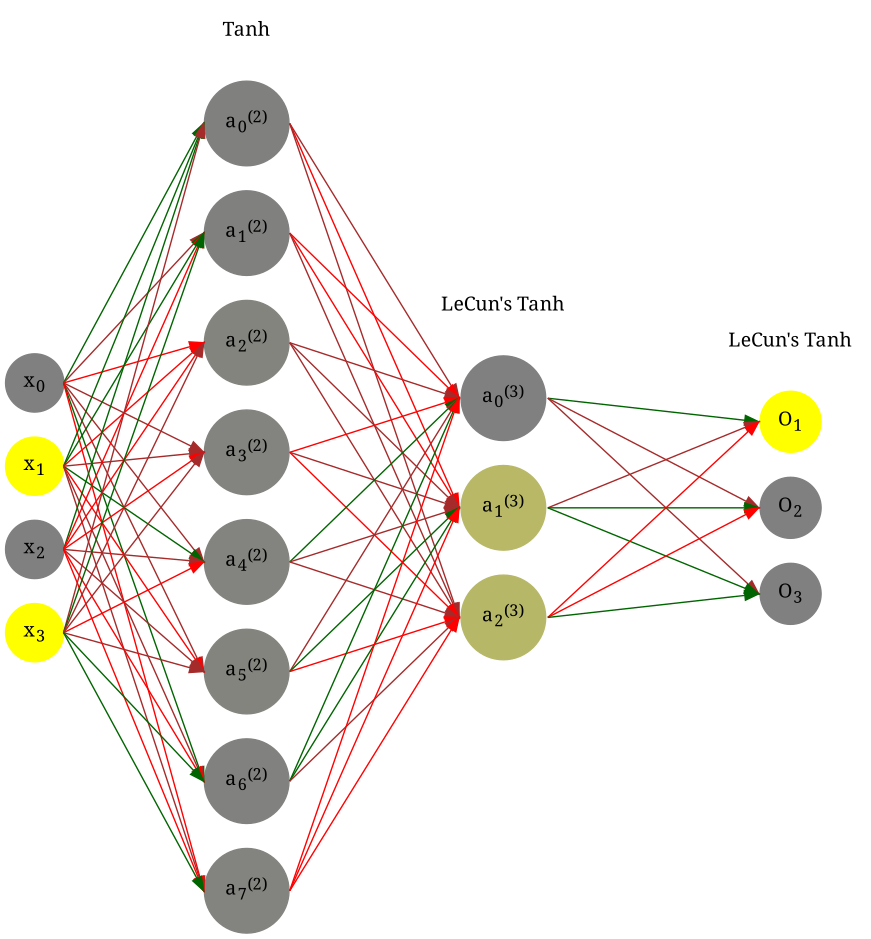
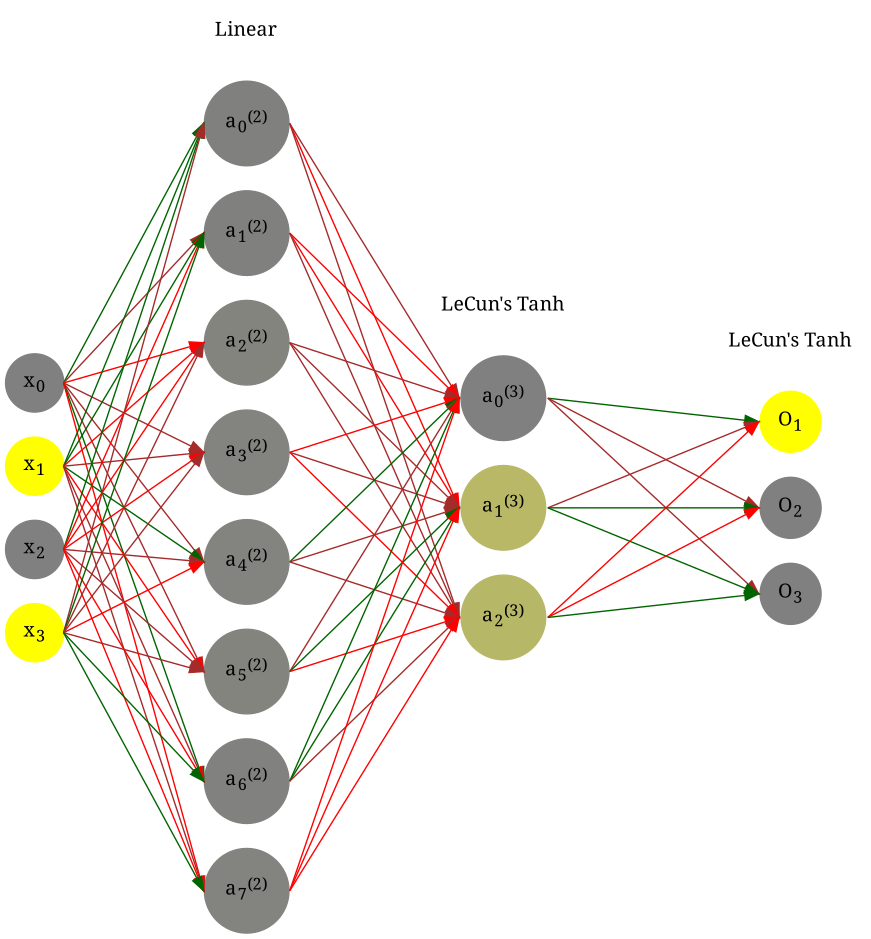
  digraph {
    rankdir=LR
    ranksep=1.4
    splines=false
    fontname="Noto Serif"
    node [color="0.1667, 0.0, 0.5" fillcolor="0.1667, 0.0, 0.5" shape=circle style=filled fontname="Noto Serif"]
    edge [headport=w style=solid tailport=e fontname="Noto Serif" color=brown]
    n1 [label=<x<sub>0</sub>>]
    n2 [color="0.1667, 1.0, 1.0" fillcolor="0.1667, 1.0, 1.0" label=<x<sub>1</sub>>]
    n3 [label=<x<sub>2</sub>>]
    n4 [color="0.1667, 1.0, 1.0" fillcolor="0.1667, 1.0, 1.0" label=<x<sub>3</sub>>]
    n5 [color="0.1667, 0.003343, 0.501671" fillcolor="0.1667, 0.003343, 0.501671" label=<a<sub>0</sub><sup>(2)</sup>>]
    n6 [color="0.1667, 0.002905, 0.501453" fillcolor="0.1667, 0.002905, 0.501453" label=<a<sub>1</sub><sup>(2)</sup>>]
    n7 [color="0.1667, 0.034429, 0.517214" fillcolor="0.1667, 0.034429, 0.517214" label=<a<sub>2</sub><sup>(2)</sup>>]
    n8 [color="0.1667, 0.024934, 0.512467" fillcolor="0.1667, 0.024934, 0.512467" label=<a<sub>3</sub><sup>(2)</sup>>]
    n9 [color="0.1667, 0.025469, 0.512734" fillcolor="0.1667, 0.025469, 0.512734" label=<a<sub>4</sub><sup>(2)</sup>>]
    n10 [color="0.1667, 0.037787, 0.518893" fillcolor="0.1667, 0.037787, 0.518893" label=<a<sub>5</sub><sup>(2)</sup>>]
    n11 [color="0.1667, 0.010316, 0.505158" fillcolor="0.1667, 0.010316, 0.505158" label=<a<sub>6</sub><sup>(2)</sup>>]
    n12 [color="0.1667, 0.028869, 0.514435" fillcolor="0.1667, 0.028869, 0.514435" label=<a<sub>7</sub><sup>(2)</sup>>]
    n13 [color="0.1667, 0.000000, 0.500000" fillcolor="0.1667, 0.000000, 0.500000" label=<a<sub>0</sub><sup>(3)</sup>>]
    n14 [color="0.1667, 0.441364, 0.720682" fillcolor="0.1667, 0.441364, 0.720682" label=<a<sub>1</sub><sup>(3)</sup>>]
    n15 [color="0.1667, 0.432480, 0.716240" fillcolor="0.1667, 0.432480, 0.716240" label=<a<sub>2</sub><sup>(3)</sup>>]
    n16 [color="0.1667, 1.0, 1.0" fillcolor="0.1667, 1.0, 1.0" label=<O<sub>1</sub>>]
    n17 [label=<O<sub>2</sub>>]
    n18 [label=<O<sub>3</sub>>]
-   n19 [label=Tanh shape=plaintext color=red fillcolor="" style=""]
+   n19 [label=Linear shape=plaintext color=red fillcolor="" style=""]
    n20 [label="LeCun's Tanh" shape=plaintext color=red fillcolor="" style=""]
    n21 [label="LeCun's Tanh" shape=plaintext color=purple fillcolor="" style=""]
    subgraph sub_1 {
      n1
    }
    subgraph sub_2 {
      n2
    }
    subgraph sub_3 {
      n3
    }
    subgraph sub_4 {
      n4
    }
    subgraph sub_5 {
      n5
    }
    subgraph sub_6 {
      n6
    }
    subgraph sub_7 {
      n7
    }
    subgraph sub_8 {
      n8
    }
    subgraph sub_9 {
      n9
    }
    subgraph sub_10 {
      n10
    }
    subgraph sub_11 {
      n11
    }
    subgraph sub_12 {
      n12
    }
    subgraph sub_13 {
      n13
    }
    subgraph sub_14 {
      n14
    }
    subgraph sub_15 {
      n15
    }
    subgraph sub_16 {
      n16
    }
    subgraph sub_17 {
      n17
    }
    subgraph sub_18 {
      n18
    }
    subgraph sub_19 {
      rank=same
      n1
      n2
      n3
      n4
    }
    subgraph sub_20 {
      rank=same
      n5
      n6
      n7
      n8
      n9
      n10
      n11
      n12
    }
    subgraph sub_21 {
      rank=same
      n13
      n14
      n15
    }
    subgraph sub_22 {
      rank=same
      n16
      n17
      n18
    }
    subgraph sub_23 {
      rank=same
      n5
      n19
    }
    subgraph sub_24 {
      rank=same
      n13
      n20
    }
    subgraph sub_25 {
      rank=same
      n16
      n21
    }
    n1 -> n2 [style=invis color=""]
    n1 -> n5 [color=darkgreen]
    n1 -> n6
    n1 -> n7 [color=red]
    n1 -> n8
    n1 -> n9
    n1 -> n10
    n1 -> n11 [color=darkgreen]
    n1 -> n12 [color=red]
    n2 -> n3 [style=invis color=""]
    n2 -> n5 [color=darkgreen]
    n2 -> n6 [color=darkgreen]
    n2 -> n7 [color=red]
    n2 -> n8
    n2 -> n9 [color=darkgreen]
    n2 -> n10 [color=red]
    n2 -> n11
    n2 -> n12
    n3 -> n4 [style=invis color=""]
    n3 -> n5 [color=darkgreen]
    n3 -> n6 [color=red]
    n3 -> n7 [color=red]
    n3 -> n8 [color=red]
    n3 -> n9
    n3 -> n10
    n3 -> n11 [color=red]
    n3 -> n12 [color=red]
    n4 -> n5
    n4 -> n6 [color=darkgreen]
    n4 -> n7
    n4 -> n8
    n4 -> n9 [color=red]
    n4 -> n10
    n4 -> n11 [color=darkgreen]
    n4 -> n12 [color=darkgreen]
    n5 -> n6 [style=invis color=""]
    n5 -> n13
    n5 -> n14 [color=red]
    n5 -> n15
    n6 -> n7 [style=invis color=""]
    n6 -> n13 [color=red]
    n6 -> n14 [color=red]
    n6 -> n15
    n7 -> n8 [style=invis color=""]
    n7 -> n13
    n7 -> n14
    n7 -> n15
    n8 -> n9 [style=invis color=""]
    n8 -> n13 [color=red]
    n8 -> n14
    n8 -> n15 [color=red]
    n9 -> n10 [style=invis color=""]
    n9 -> n13 [color=darkgreen]
    n9 -> n14
    n9 -> n15
    n10 -> n11 [style=invis color=""]
    n10 -> n13
    n10 -> n14 [color=darkgreen]
    n10 -> n15 [color=red]
    n11 -> n12 [style=invis color=""]
    n11 -> n13 [color=darkgreen]
    n11 -> n14 [color=darkgreen]
    n11 -> n15
    n12 -> n13 [color=red]
    n12 -> n14 [color=red]
    n12 -> n15 [color=red]
    n13 -> n14 [style=invis color=""]
    n13 -> n16 [color=darkgreen]
    n13 -> n17
    n13 -> n18
    n14 -> n15 [style=invis color=""]
    n14 -> n16
    n14 -> n17 [color=darkgreen]
    n14 -> n18 [color=darkgreen]
    n15 -> n16 [color=red]
    n15 -> n17 [color=red]
    n15 -> n18 [color=darkgreen]
    n16 -> n17 [style=invis color=""]
    n17 -> n18 [style=invis color=""]
    n19 -> n5 [style=invis color=""]
    n20 -> n13 [style=invis color=""]
    n21 -> n16 [style=invis color=""]
  }
